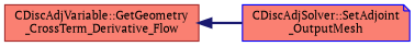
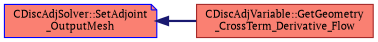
  digraph {
    rankdir=LR
    fontname="PT Serif"
    node [fillcolor=salmon fontname="PT Serif" fontsize=10 style=filled]
    n1 [color=brown fontcolor=black height=0.2 label="CDiscAdjVariable::GetGeometry\l_CrossTerm_Derivative_Flow" shape=box width=0.4]
    n2 [color=blue height=0.2 label="CDiscAdjSolver::SetAdjoint\l_OutputMesh" shape=note width=0.4]
-   n1 -> n2 [color=midnightblue dir=back fontname="PT Serif" fontsize=10 labelfontname=Helvetica labelfontsize=10 style=bold]
+   n2 -> n1 [color=midnightblue dir=back fontname="PT Serif" fontsize=10 labelfontname=Helvetica labelfontsize=10 style=bold]
  }
